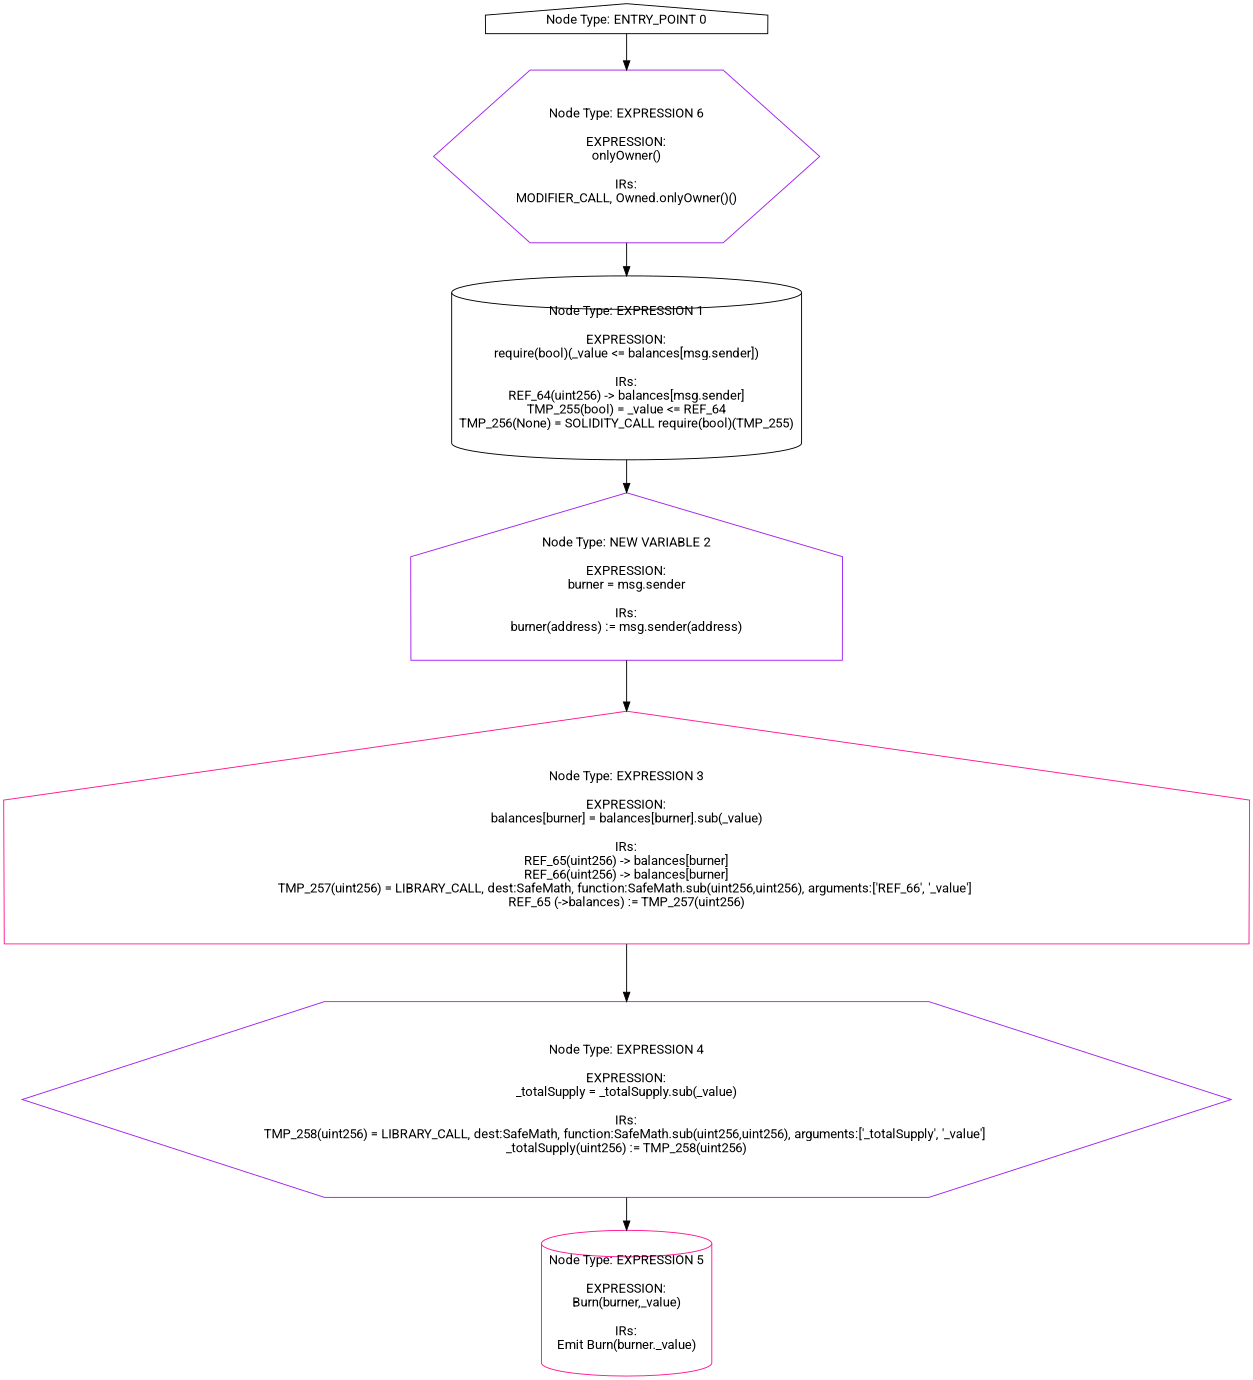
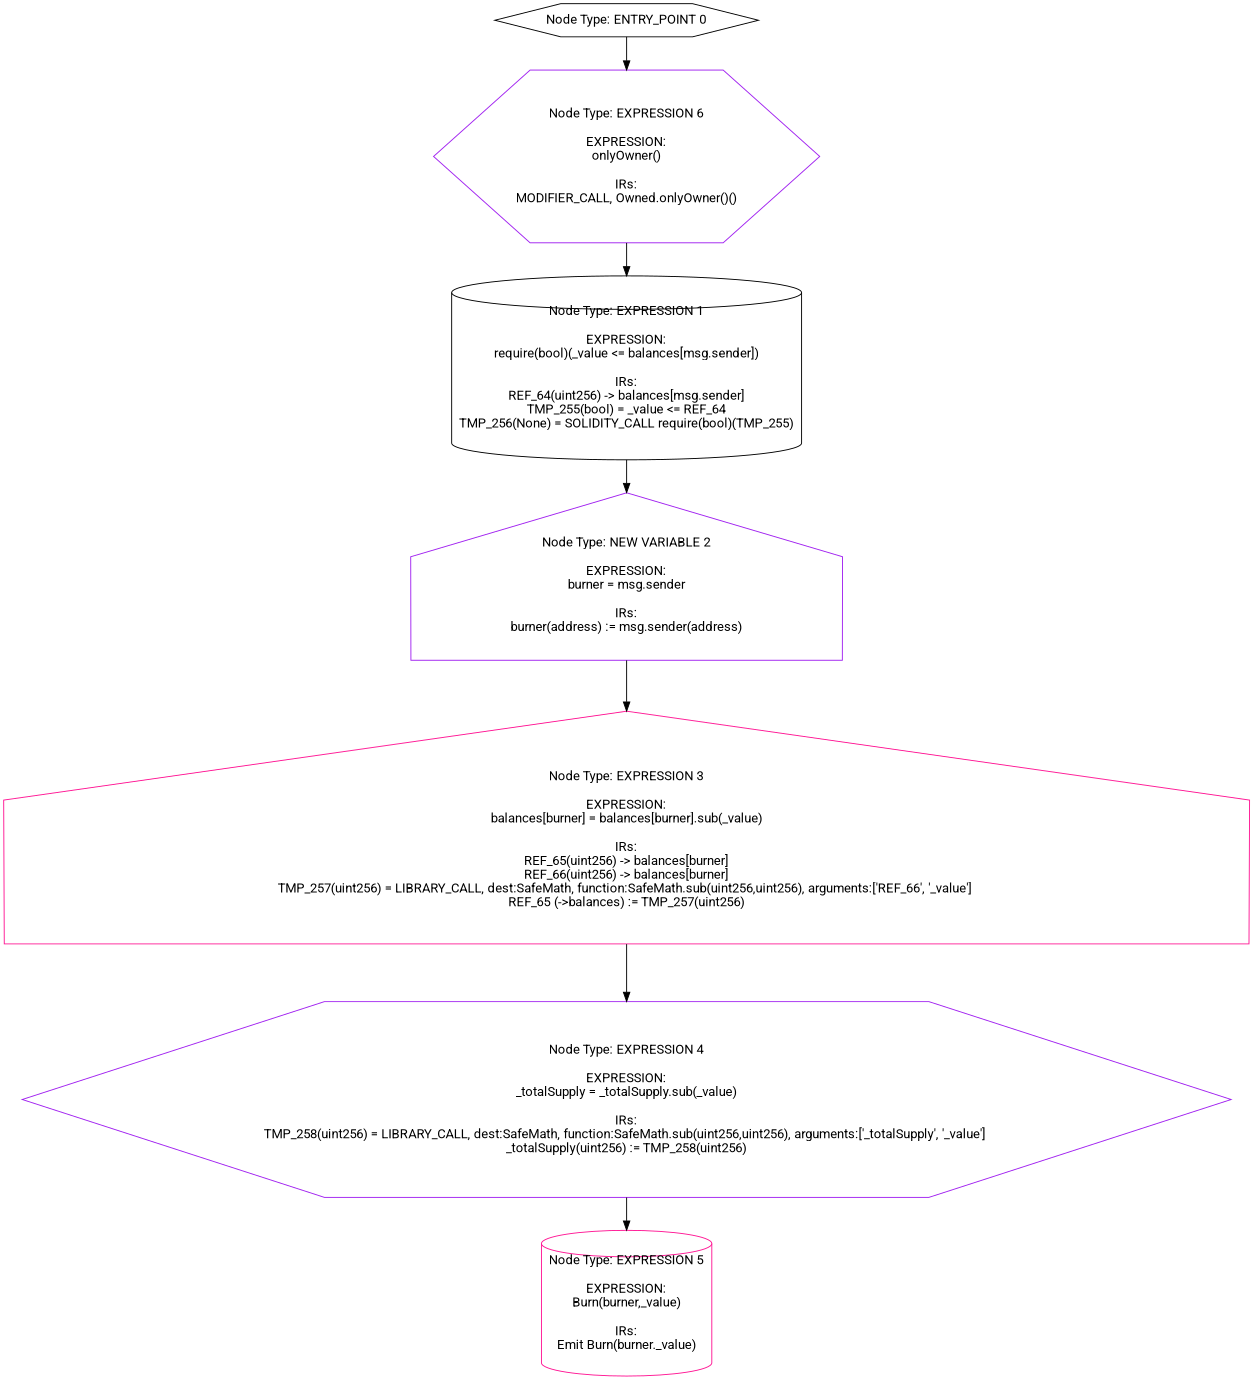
  digraph {
    fontname=Roboto
    node [color=purple shape=hexagon fontname=Roboto]
    edge [fontname=Roboto]
-   n1 [label="Node Type: ENTRY_POINT 0\n" color=black shape=house]
+   n1 [label="Node Type: ENTRY_POINT 0\n" color=black]
    n2 [label="Node Type: EXPRESSION 6\n\nEXPRESSION:\nonlyOwner()\n\nIRs:\nMODIFIER_CALL, Owned.onlyOwner()()"]
    n3 [label="Node Type: EXPRESSION 1\n\nEXPRESSION:\nrequire(bool)(_value <= balances[msg.sender])\n\nIRs:\nREF_64(uint256) -> balances[msg.sender]\nTMP_255(bool) = _value <= REF_64\nTMP_256(None) = SOLIDITY_CALL require(bool)(TMP_255)" color=black shape=cylinder]
    n4 [label="Node Type: NEW VARIABLE 2\n\nEXPRESSION:\nburner = msg.sender\n\nIRs:\nburner(address) := msg.sender(address)" shape=house]
    n5 [label="Node Type: EXPRESSION 3\n\nEXPRESSION:\nbalances[burner] = balances[burner].sub(_value)\n\nIRs:\nREF_65(uint256) -> balances[burner]\nREF_66(uint256) -> balances[burner]\nTMP_257(uint256) = LIBRARY_CALL, dest:SafeMath, function:SafeMath.sub(uint256,uint256), arguments:['REF_66', '_value'] \nREF_65 (->balances) := TMP_257(uint256)" color=deeppink shape=house]
    n6 [label="Node Type: EXPRESSION 4\n\nEXPRESSION:\n_totalSupply = _totalSupply.sub(_value)\n\nIRs:\nTMP_258(uint256) = LIBRARY_CALL, dest:SafeMath, function:SafeMath.sub(uint256,uint256), arguments:['_totalSupply', '_value'] \n_totalSupply(uint256) := TMP_258(uint256)"]
    n7 [label="Node Type: EXPRESSION 5\n\nEXPRESSION:\nBurn(burner,_value)\n\nIRs:\nEmit Burn(burner._value)" color=deeppink shape=cylinder]
    n1 -> n2
    n2 -> n3
    n3 -> n4
    n4 -> n5
    n5 -> n6
    n6 -> n7
  }
